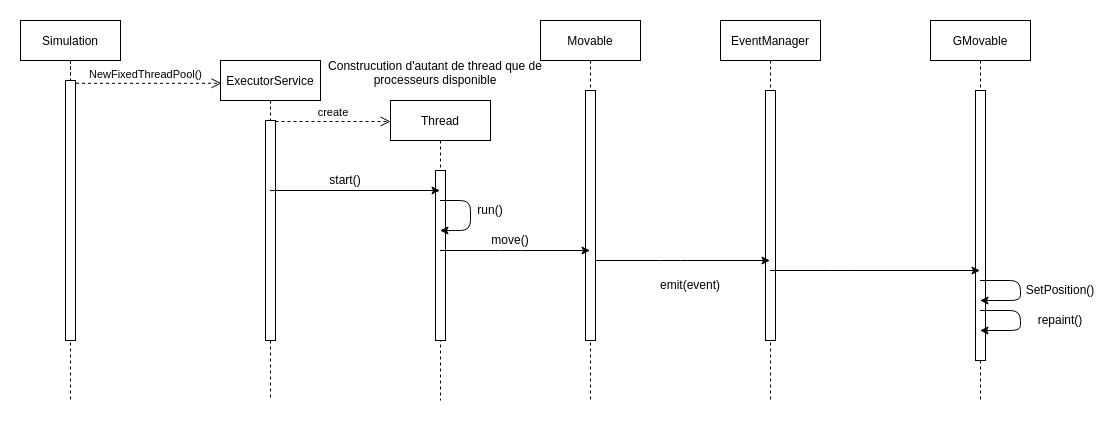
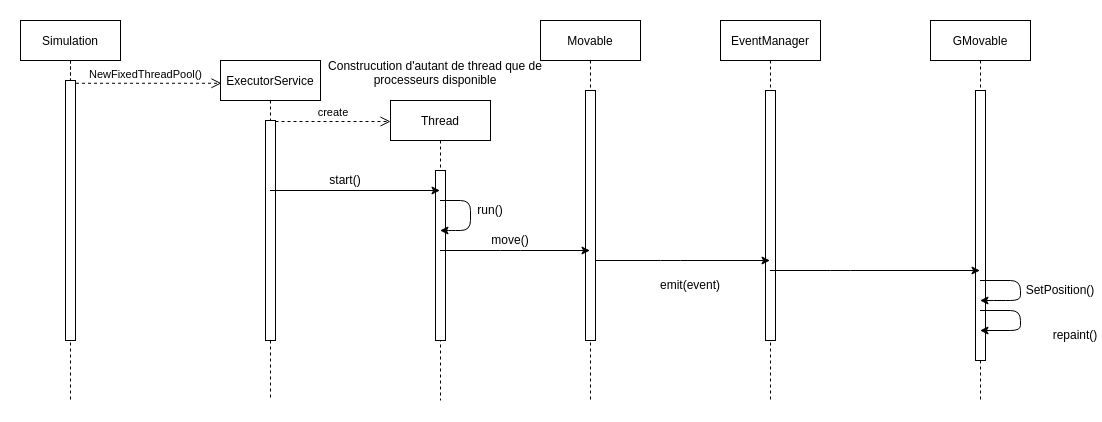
  <mxCell id="0" />
  <mxCell id="1" parent="0" />
  <mxCell id="2" value="Executors" style="shape=umlLifeline;perimeter=lifelinePerimeter;container=1;collapsible=0;recursiveResize=0;rounded=0;shadow=0;strokeWidth=1;" parent="1" vertex="1"><mxGeometry x="20" y="20" width="100" height="300" as="geometry" /></mxCell>
  <mxCell id="3" value="" style="points=[];perimeter=orthogonalPerimeter;rounded=0;shadow=0;strokeWidth=1;" parent="2" vertex="1"><mxGeometry x="45" y="70" width="10" height="190" as="geometry" /></mxCell>
  <mxCell id="4" value="ExecutorService" style="shape=umlLifeline;perimeter=lifelinePerimeter;container=1;collapsible=0;recursiveResize=0;rounded=0;shadow=0;strokeWidth=1;" parent="1" vertex="1"><mxGeometry x="220" y="60" width="100" height="340" as="geometry" /></mxCell>
  <mxCell id="5" value="" style="points=[];perimeter=orthogonalPerimeter;rounded=0;shadow=0;strokeWidth=1;" parent="4" vertex="1"><mxGeometry x="45" y="60" width="10" height="220" as="geometry" /></mxCell>
  <mxCell id="6" value="NewFixedThreadPool()" style="verticalAlign=bottom;endArrow=open;dashed=1;endSize=8;shadow=0;strokeWidth=1;entryX=0.01;entryY=0.067;entryDx=0;entryDy=0;entryPerimeter=0;" parent="1" source="2" target="4" edge="1"><mxGeometry relative="1" as="geometry"><mxPoint x="170" y="110" as="targetPoint" /><mxPoint x="80" y="216" as="sourcePoint" /></mxGeometry></mxCell>
  <mxCell id="7" value="Simulation" style="shape=umlLifeline;perimeter=lifelinePerimeter;container=1;collapsible=0;recursiveResize=0;rounded=0;shadow=0;strokeWidth=1;" vertex="1" parent="1"><mxGeometry x="20" y="20" width="100" height="380" as="geometry" /></mxCell>
  <mxCell id="8" value="" style="points=[];perimeter=orthogonalPerimeter;rounded=0;shadow=0;strokeWidth=1;" vertex="1" parent="7"><mxGeometry x="45" y="60" width="10" height="260" as="geometry" /></mxCell>
  <mxCell id="9" value="Movable" style="shape=umlLifeline;perimeter=lifelinePerimeter;container=1;collapsible=0;recursiveResize=0;rounded=0;shadow=0;strokeWidth=1;" vertex="1" parent="1"><mxGeometry x="540" y="20" width="100" height="380" as="geometry" /></mxCell>
  <mxCell id="10" value="" style="points=[];perimeter=orthogonalPerimeter;rounded=0;shadow=0;strokeWidth=1;" vertex="1" parent="9"><mxGeometry x="45" y="70" width="10" height="250" as="geometry" /></mxCell>
  <mxCell id="11" value="Thread" style="shape=umlLifeline;perimeter=lifelinePerimeter;container=1;collapsible=0;recursiveResize=0;rounded=0;shadow=0;strokeWidth=1;" vertex="1" parent="1"><mxGeometry x="390" y="100" width="100" height="300" as="geometry" /></mxCell>
  <mxCell id="12" value="" style="points=[];perimeter=orthogonalPerimeter;rounded=0;shadow=0;strokeWidth=1;" vertex="1" parent="11"><mxGeometry x="45" y="70" width="10" height="170" as="geometry" /></mxCell>
  <mxCell id="13" value="&lt;div&gt;Construcution d'autant de thread que de processeurs disponible&lt;/div&gt;&lt;div&gt;&lt;br&gt;&lt;/div&gt;" style="text;html=1;strokeColor=none;fillColor=none;align=center;verticalAlign=middle;whiteSpace=wrap;rounded=0;" vertex="1" parent="1"><mxGeometry x="325" y="70" width="220" height="20" as="geometry" /></mxCell>
  <mxCell id="14" value="create" style="verticalAlign=bottom;endArrow=open;dashed=1;endSize=8;shadow=0;strokeWidth=1;entryX=0;entryY=0.07;entryDx=0;entryDy=0;entryPerimeter=0;" edge="1" parent="1" source="5" target="11"><mxGeometry relative="1" as="geometry"><mxPoint x="340" y="150" as="targetPoint" /><mxPoint x="79.5" y="100.1" as="sourcePoint" /></mxGeometry></mxCell>
  <mxCell id="15" value="" style="endArrow=classic;html=1;" edge="1" parent="1" source="4" target="11"><mxGeometry width="50" height="50" relative="1" as="geometry"><mxPoint x="300" y="350" as="sourcePoint" /><mxPoint x="350" y="300" as="targetPoint" /><Array as="points"><mxPoint x="270" y="190" /></Array></mxGeometry></mxCell>
  <mxCell id="16" value="start()" style="text;html=1;strokeColor=none;fillColor=none;align=center;verticalAlign=middle;whiteSpace=wrap;rounded=0;" vertex="1" parent="1"><mxGeometry x="325" y="170" width="40" height="20" as="geometry" /></mxCell>
  <mxCell id="17" value="" style="endArrow=classic;html=1;" edge="1" parent="1" source="11" target="11"><mxGeometry width="50" height="50" relative="1" as="geometry"><mxPoint x="500" y="270" as="sourcePoint" /><mxPoint x="500" y="290" as="targetPoint" /><Array as="points"><mxPoint x="470" y="200" /><mxPoint x="470" y="230" /><mxPoint x="450" y="230" /></Array></mxGeometry></mxCell>
  <mxCell id="18" value="" style="endArrow=classic;html=1;" edge="1" parent="1" source="11" target="9"><mxGeometry width="50" height="50" relative="1" as="geometry"><mxPoint x="300" y="350" as="sourcePoint" /><mxPoint x="589.5" y="280" as="targetPoint" /><Array as="points"><mxPoint x="510" y="250" /></Array></mxGeometry></mxCell>
  <mxCell id="19" value="run()" style="text;html=1;strokeColor=none;fillColor=none;align=center;verticalAlign=middle;whiteSpace=wrap;rounded=0;" vertex="1" parent="1"><mxGeometry x="470" y="200" width="40" height="20" as="geometry" /></mxCell>
  <mxCell id="20" value="move()" style="text;html=1;strokeColor=none;fillColor=none;align=center;verticalAlign=middle;whiteSpace=wrap;rounded=0;" vertex="1" parent="1"><mxGeometry x="490" y="230" width="40" height="20" as="geometry" /></mxCell>
  <mxCell id="21" value="EventManager" style="shape=umlLifeline;perimeter=lifelinePerimeter;container=1;collapsible=0;recursiveResize=0;rounded=0;shadow=0;strokeWidth=1;" vertex="1" parent="1"><mxGeometry x="720" y="20" width="100" height="380" as="geometry" /></mxCell>
  <mxCell id="22" value="" style="points=[];perimeter=orthogonalPerimeter;rounded=0;shadow=0;strokeWidth=1;" vertex="1" parent="21"><mxGeometry x="45" y="70" width="10" height="250" as="geometry" /></mxCell>
  <mxCell id="23" value="" style="endArrow=classic;html=1;" edge="1" parent="1" source="10" target="21"><mxGeometry width="50" height="50" relative="1" as="geometry"><mxPoint x="589.5" y="300" as="sourcePoint" /><mxPoint x="630" y="300" as="targetPoint" /><Array as="points"><mxPoint x="670" y="260" /></Array></mxGeometry></mxCell>
  <mxCell id="24" value="emit(event)" style="text;html=1;strokeColor=none;fillColor=none;align=center;verticalAlign=middle;whiteSpace=wrap;rounded=0;" vertex="1" parent="1"><mxGeometry x="670" y="275" width="40" height="20" as="geometry" /></mxCell>
  <mxCell id="25" value="GMovable" style="shape=umlLifeline;perimeter=lifelinePerimeter;container=1;collapsible=0;recursiveResize=0;rounded=0;shadow=0;strokeWidth=1;" vertex="1" parent="1"><mxGeometry x="930" y="20" width="100" height="380" as="geometry" /></mxCell>
  <mxCell id="26" value="" style="points=[];perimeter=orthogonalPerimeter;rounded=0;shadow=0;strokeWidth=1;" vertex="1" parent="25"><mxGeometry x="45" y="70" width="10" height="270" as="geometry" /></mxCell>
  <mxCell id="27" value="" style="endArrow=classic;html=1;" edge="1" parent="1" source="21" target="25"><mxGeometry width="50" height="50" relative="1" as="geometry"><mxPoint x="770" y="450" as="sourcePoint" /><mxPoint x="820" y="400" as="targetPoint" /><Array as="points"><mxPoint x="840" y="270" /></Array></mxGeometry></mxCell>
  <mxCell id="28" value="SetPosition()" style="text;html=1;strokeColor=none;fillColor=none;align=center;verticalAlign=middle;whiteSpace=wrap;rounded=0;" vertex="1" parent="1"><mxGeometry x="1040" y="280" width="40" height="20" as="geometry" /></mxCell>
  <mxCell id="29" value="" style="endArrow=classic;html=1;" edge="1" parent="1" source="25" target="25"><mxGeometry width="50" height="50" relative="1" as="geometry"><mxPoint x="1010" y="290" as="sourcePoint" /><mxPoint x="1060" y="240" as="targetPoint" /><Array as="points"><mxPoint x="980" y="280" /><mxPoint x="1020" y="280" /><mxPoint x="1020" y="300" /><mxPoint x="1000" y="300" /></Array></mxGeometry></mxCell>
  <mxCell id="30" value="" style="endArrow=classic;html=1;" edge="1" parent="1" source="25" target="25"><mxGeometry width="50" height="50" relative="1" as="geometry"><mxPoint x="1050" y="380" as="sourcePoint" /><mxPoint x="1100" y="330" as="targetPoint" /><Array as="points"><mxPoint x="1020" y="310" /><mxPoint x="1020" y="330" /></Array></mxGeometry></mxCell>
- <mxCell id="31" value="repaint()" style="text;html=1;strokeColor=none;fillColor=none;align=center;verticalAlign=middle;whiteSpace=wrap;rounded=0;" vertex="1" parent="1"><mxGeometry x="1040" y="310" width="40" height="20" as="geometry" /></mxCell>
+ <mxCell id="31" value="repaint()" style="text;html=1;strokeColor=none;fillColor=none;align=center;verticalAlign=middle;whiteSpace=wrap;rounded=0;" vertex="1" parent="1"><mxGeometry x="1055" y="325" width="40" height="20" as="geometry" /></mxCell>
